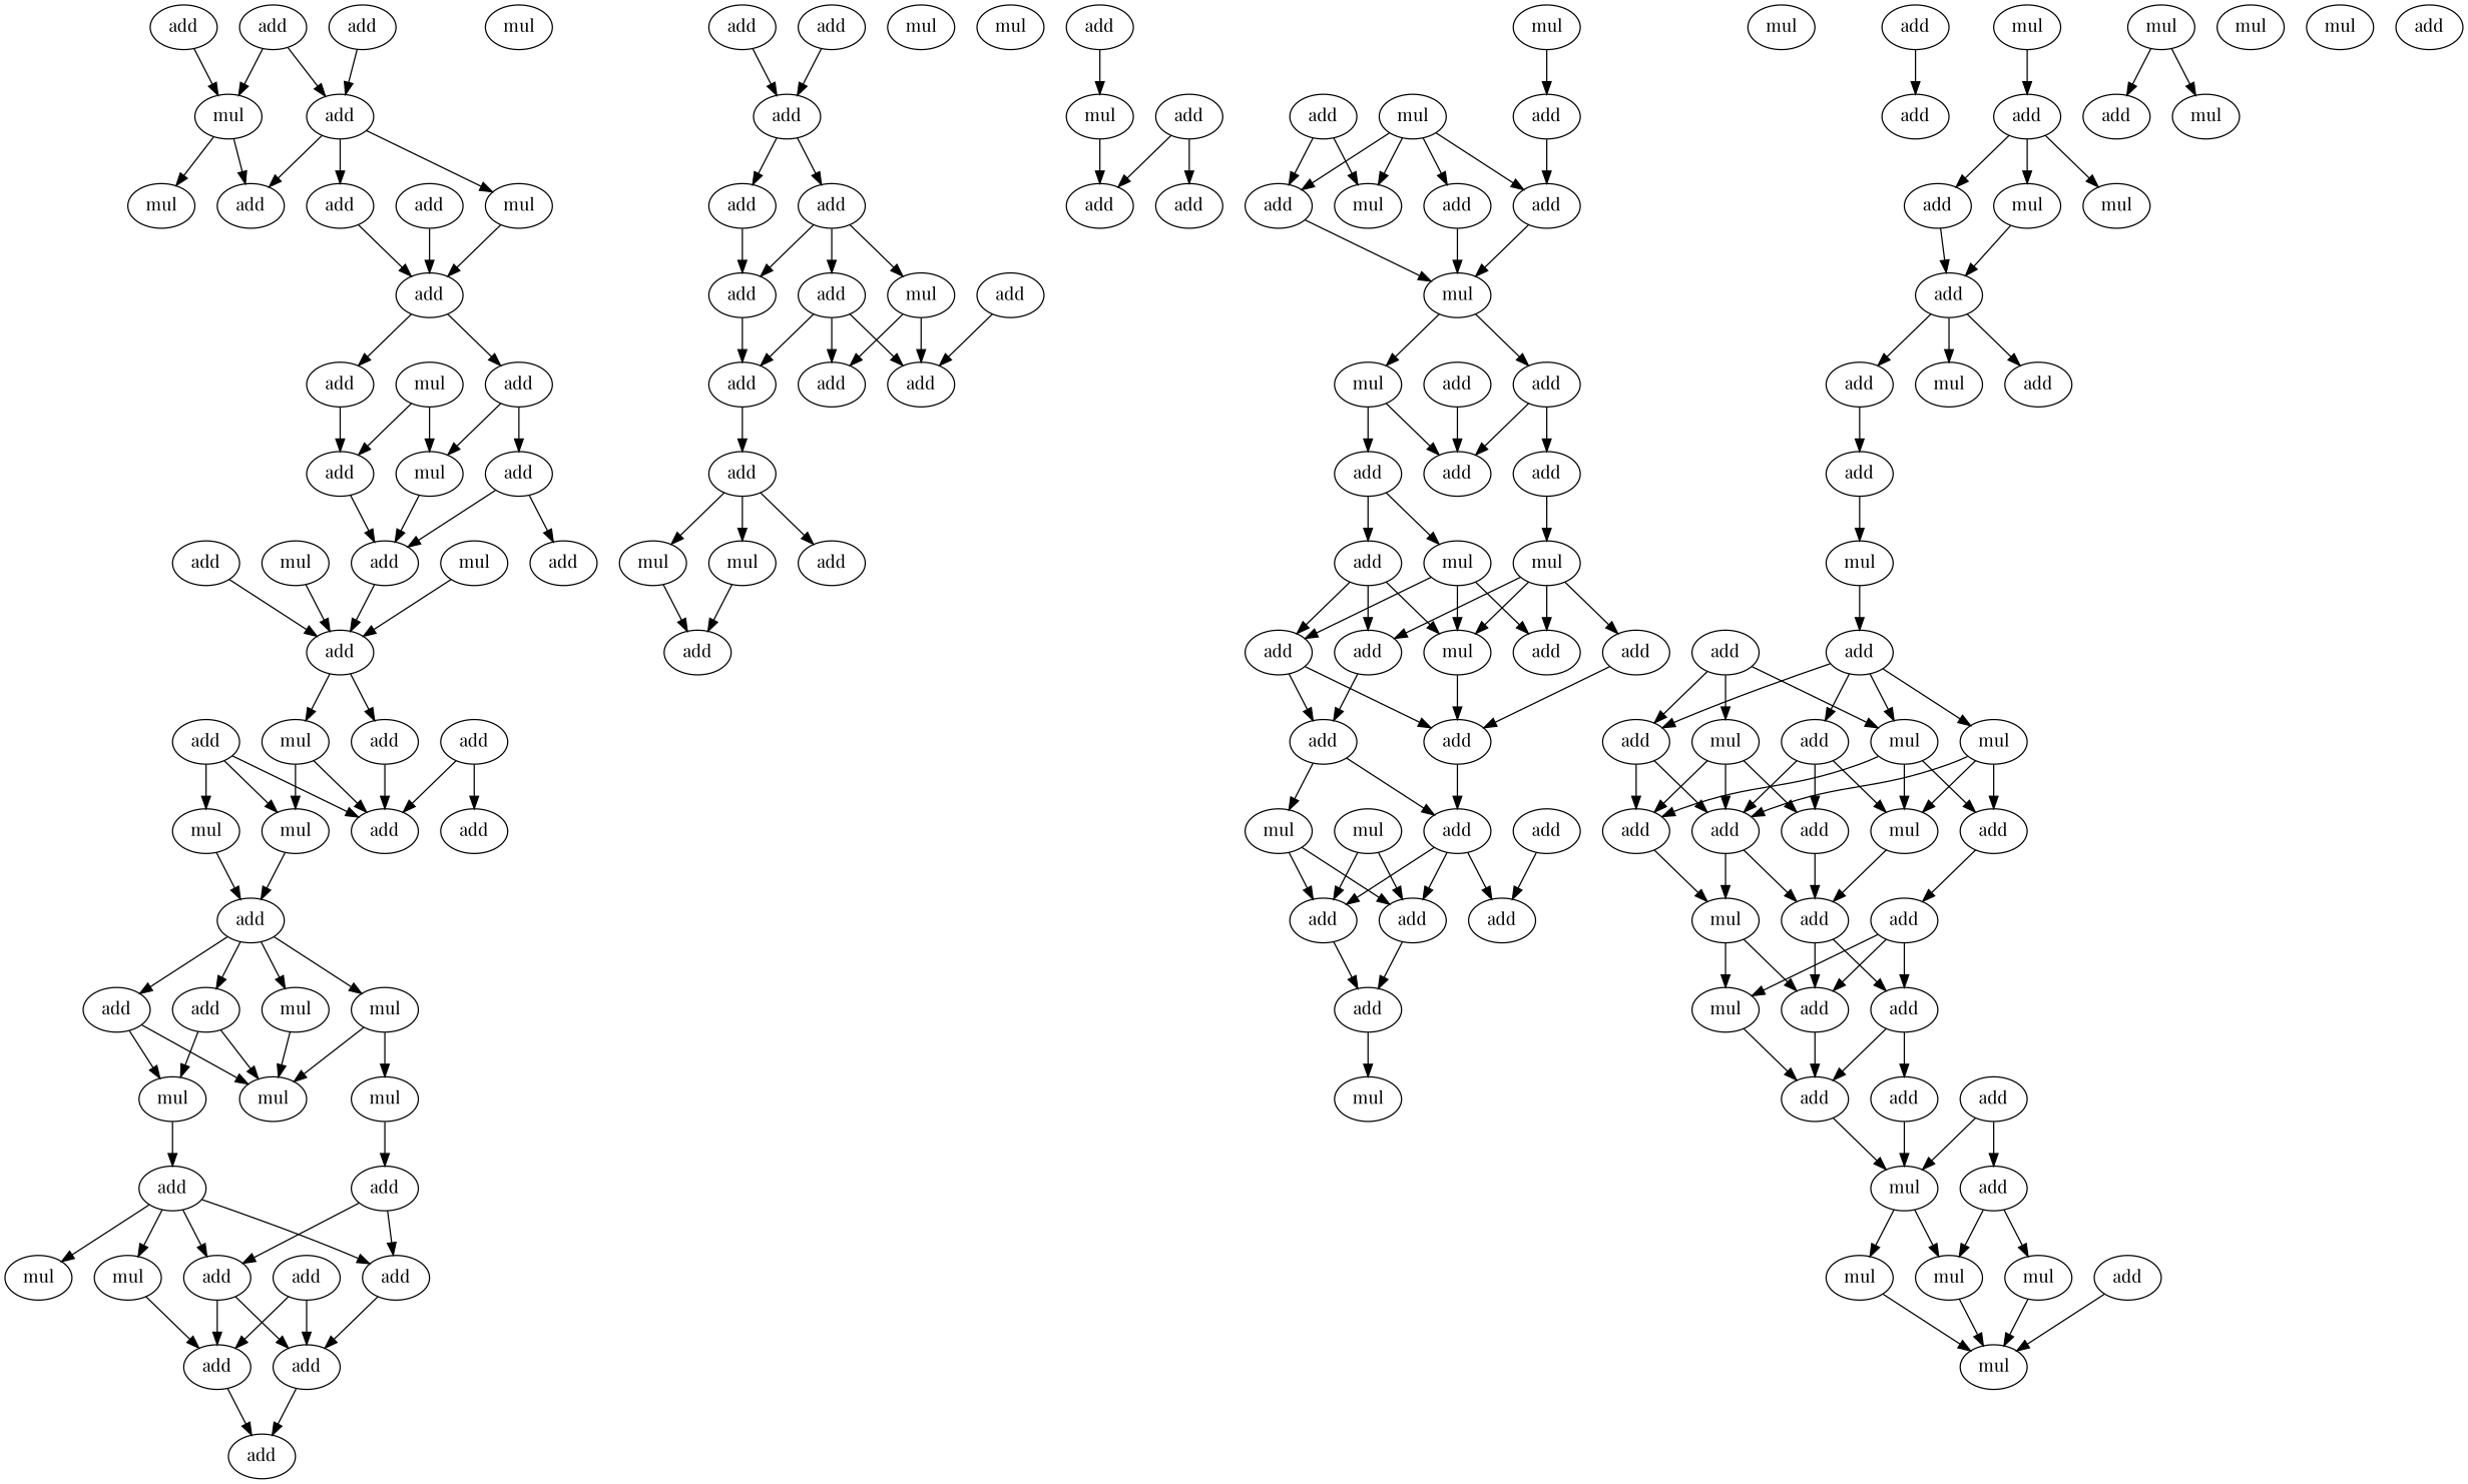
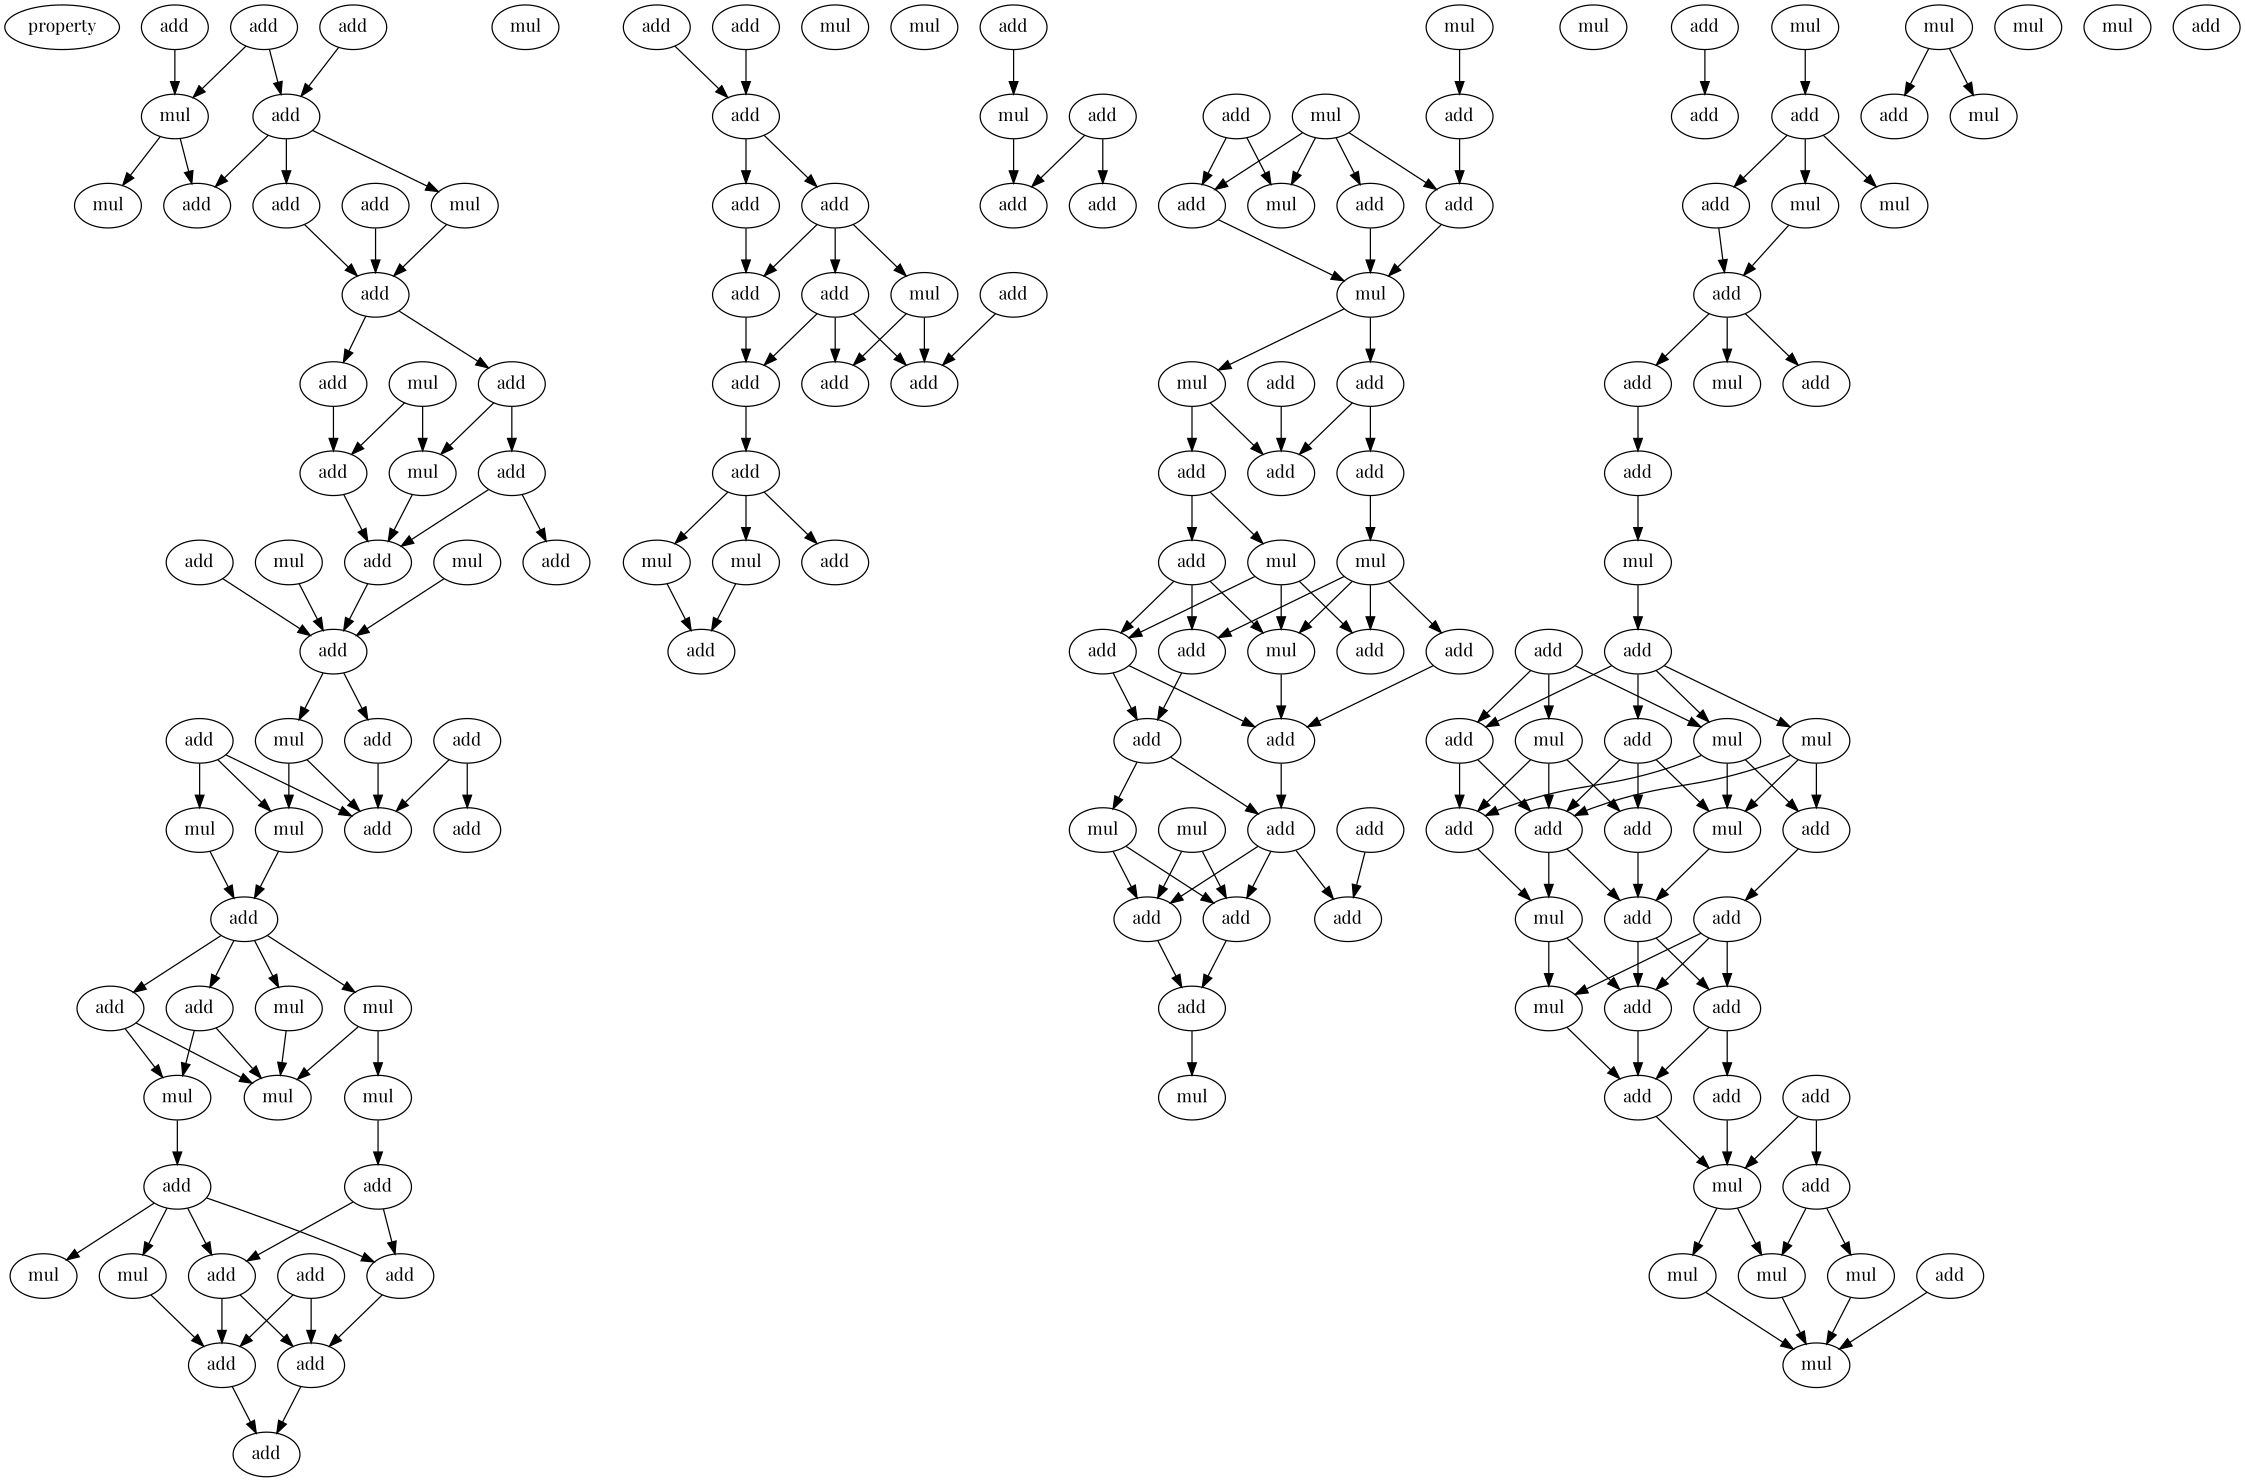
  digraph {
    fontname="Playfair Display"
    node [fontcolor=black fontname="Playfair Display"]
    edge [fontname="Playfair Display"]
+   property [lf=1.7 mul=2]
    n2 [label=add]
    n3 [label=mul]
    n4 [label=add]
    n5 [label=add]
    n6 [label=add]
    n7 [label=add]
    n8 [label=mul]
    n9 [label=add]
    n10 [label=mul]
    n11 [label=add]
    n12 [label=add]
    n13 [label=add]
    n14 [label=add]
    n15 [label=add]
    n16 [label=mul]
    n17 [label=add]
    n18 [label=mul]
    n19 [label=add]
    n20 [label=add]
    n21 [label=mul]
    n22 [label=add]
    n23 [label=mul]
    n24 [label=add]
    n25 [label=mul]
    n26 [label=add]
    n27 [label=mul]
    n28 [label=add]
    n29 [label=add]
    n30 [label=add]
    n31 [label=add]
    n32 [label=mul]
    n33 [label=add]
    n34 [label=mul]
    n35 [label=mul]
    n36 [label=mul]
    n37 [label=add]
    n38 [label=add]
    n39 [label=mul]
    n40 [label=mul]
    n41 [label=mul]
    n42 [label=add]
    n43 [label=add]
    n44 [label=add]
    n45 [label=add]
    n46 [label=mul]
    n47 [label=mul]
    n48 [label=add]
    n49 [label=add]
    n50 [label=add]
    n51 [label=add]
    n52 [label=add]
    n53 [label=add]
    n54 [label=add]
    n55 [label=add]
    n56 [label=add]
    n57 [label=add]
    n58 [label=mul]
    n59 [label=add]
    n60 [label=mul]
    n61 [label=add]
    n62 [label=add]
    n63 [label=add]
    n64 [label=add]
    n65 [label=add]
    n66 [label=mul]
    n67 [label=add]
    n68 [label=mul]
    n69 [label=mul]
    n70 [label=add]
    n71 [label=add]
    n72 [label=mul]
    n73 [label=add]
    n74 [label=add]
    n75 [label=add]
    n76 [label=mul]
    n77 [label=add]
    n78 [label=add]
    n79 [label=mul]
    n80 [label=add]
    n81 [label=add]
    n82 [label=mul]
    n83 [label=add]
    n84 [label=mul]
    n85 [label=mul]
    n86 [label=mul]
    n87 [label=add]
    n88 [label=add]
    n89 [label=add]
    n90 [label=add]
    n91 [label=add]
    n92 [label=add]
    n93 [label=add]
    n94 [label=add]
    n95 [label=mul]
    n96 [label=mul]
    n97 [label=mul]
    n98 [label=add]
    n99 [label=add]
    n100 [label=add]
    n101 [label=add]
    n102 [label=add]
    n103 [label=add]
    n104 [label=mul]
    n105 [label=add]
    n106 [label=add]
    n107 [label=add]
    n108 [label=mul]
    n109 [label=add]
    n110 [label=add]
    n111 [label=add]
    n112 [label=mul]
    n113 [label=mul]
    n114 [label=add]
    n115 [label=mul]
    n116 [label=add]
    n117 [label=mul]
    n118 [label=mul]
    n119 [label=add]
    n120 [label=mul]
    n121 [label=add]
    n122 [label=add]
    n123 [label=mul]
    n124 [label=add]
    n125 [label=mul]
    n126 [label=add]
    n127 [label=mul]
    n128 [label=add]
    n129 [label=add]
    n130 [label=mul]
    n131 [label=mul]
    n132 [label=add]
    n133 [label=add]
    n134 [label=mul]
    n135 [label=add]
    n136 [label=add]
    n137 [label=add]
    n138 [label=mul]
    n139 [label=add]
    n140 [label=add]
    n141 [label=mul]
    n142 [label=add]
    n143 [label=add]
    n144 [label=mul]
    n145 [label=add]
    n146 [label=add]
    n147 [label=add]
    n148 [label=add]
    n149 [label=mul]
    n150 [label=add]
    n151 [label=mul]
    n152 [label=mul]
    n153 [label=mul]
    n154 [label=mul]
    n155 [label=mul]
    n156 [label=add]
    n157 [label=add]
    n2 -> n3
    n3 -> n7
    n3 -> n10
    n4 -> n5
    n5 -> n7
    n5 -> n8
    n5 -> n9
    n6 -> n3
    n6 -> n5
    n8 -> n12
    n9 -> n12
    n11 -> n12
    n12 -> n13
    n12 -> n14
    n13 -> n15
    n14 -> n16
    n14 -> n17
    n15 -> n19
    n16 -> n19
    n17 -> n19
    n17 -> n20
    n18 -> n15
    n18 -> n16
    n19 -> n22
    n21 -> n22
    n22 -> n25
    n22 -> n26
    n23 -> n22
    n24 -> n22
    n25 -> n27
    n25 -> n28
    n26 -> n28
    n27 -> n33
    n29 -> n28
    n29 -> n30
    n31 -> n27
    n31 -> n28
    n31 -> n32
    n32 -> n33
    n33 -> n35
    n33 -> n36
    n33 -> n37
    n33 -> n38
    n35 -> n39
    n36 -> n39
    n36 -> n40
    n37 -> n39
    n37 -> n41
    n38 -> n39
    n38 -> n41
    n40 -> n43
    n41 -> n42
    n42 -> n44
    n42 -> n45
    n42 -> n46
    n42 -> n47
    n43 -> n44
    n43 -> n45
    n44 -> n48
    n44 -> n49
    n45 -> n48
    n46 -> n49
    n48 -> n51
    n49 -> n51
    n50 -> n48
    n50 -> n49
    n52 -> n53
    n53 -> n55
    n53 -> n56
    n54 -> n53
    n55 -> n57
    n56 -> n57
    n56 -> n58
    n56 -> n59
    n57 -> n64
    n58 -> n61
    n58 -> n62
    n59 -> n61
    n59 -> n62
    n59 -> n64
    n63 -> n61
    n64 -> n65
    n65 -> n66
    n65 -> n67
    n65 -> n68
    n66 -> n70
    n68 -> n70
    n71 -> n72
    n72 -> n74
    n73 -> n74
    n73 -> n75
    n76 -> n77
    n77 -> n81
    n78 -> n79
    n78 -> n80
    n80 -> n85
    n81 -> n85
    n82 -> n79
    n82 -> n80
    n82 -> n81
    n82 -> n83
    n83 -> n85
    n85 -> n86
    n85 -> n87
    n86 -> n88
    n86 -> n89
    n87 -> n89
    n87 -> n93
    n88 -> n94
    n88 -> n95
    n90 -> n89
    n91 -> n92
    n93 -> n96
    n94 -> n97
    n94 -> n98
    n94 -> n99
    n95 -> n97
    n95 -> n98
    n95 -> n101
    n96 -> n97
    n96 -> n99
    n96 -> n100
    n96 -> n101
    n97 -> n102
    n98 -> n102
    n98 -> n103
    n99 -> n103
    n100 -> n102
    n102 -> n105
    n103 -> n104
    n103 -> n105
    n104 -> n106
    n104 -> n107
    n105 -> n106
    n105 -> n107
    n105 -> n110
    n106 -> n111
    n107 -> n111
    n108 -> n106
    n108 -> n107
    n109 -> n110
    n111 -> n112
    n113 -> n114
    n114 -> n118
    n114 -> n119
    n114 -> n120
    n115 -> n116
    n115 -> n117
    n118 -> n121
    n119 -> n121
    n121 -> n122
    n121 -> n123
    n121 -> n124
    n122 -> n126
    n126 -> n127
    n127 -> n128
    n128 -> n129
    n128 -> n130
    n128 -> n131
    n128 -> n132
    n129 -> n135
    n129 -> n136
    n130 -> n136
    n130 -> n137
    n130 -> n138
    n131 -> n135
    n131 -> n137
    n131 -> n138
    n132 -> n135
    n132 -> n138
    n132 -> n139
    n133 -> n129
    n133 -> n130
    n133 -> n134
    n134 -> n135
    n134 -> n136
    n134 -> n139
    n135 -> n140
    n135 -> n141
    n136 -> n141
    n137 -> n142
    n138 -> n140
    n139 -> n140
    n140 -> n143
    n140 -> n145
    n141 -> n143
    n141 -> n144
    n142 -> n143
    n142 -> n144
    n142 -> n145
    n143 -> n146
    n144 -> n146
    n145 -> n146
    n145 -> n147
    n146 -> n149
    n147 -> n149
    n148 -> n149
    n148 -> n150
    n149 -> n151
    n149 -> n152
    n150 -> n152
    n150 -> n153
    n151 -> n155
    n152 -> n155
    n153 -> n155
    n156 -> n155
  }
